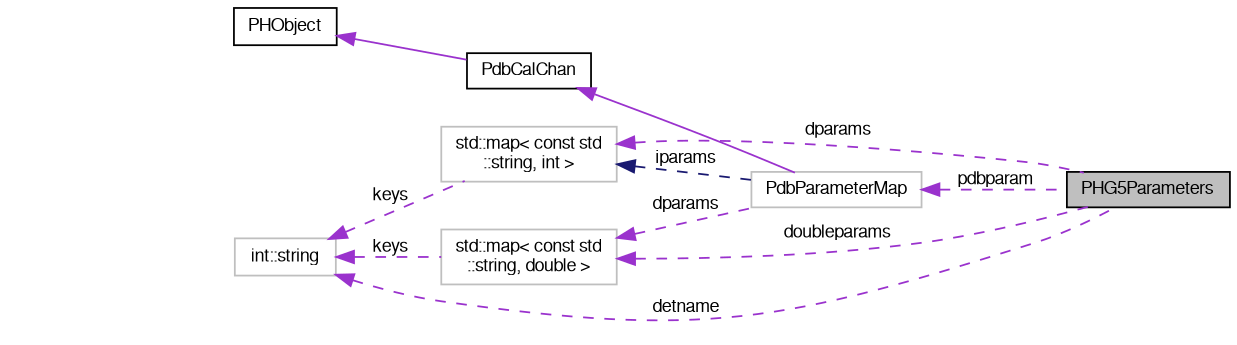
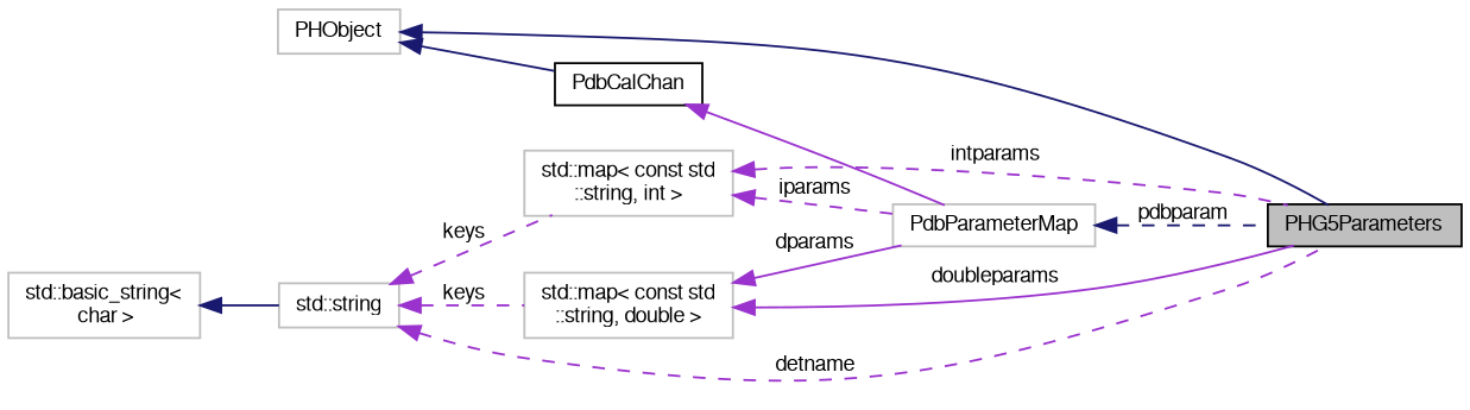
  digraph {
    rankdir=LR
    node [color=grey75 fontname=FreeSans fontsize=10 shape=record]
    edge [color=darkorchid3 dir=back fontname=FreeSans fontsize=10 labelfontname=FreeSans labelfontsize=10 style=dashed]
    n1 [color=black fillcolor=grey75 fontcolor=black height=0.2 label=PHG5Parameters style=filled width=0.4]
-   n2 [color=black height=0.2 label=PHObject width=0.4]
+   n2 [height=0.2 label=PHObject width=0.4]
    n3 [color=black height=0.2 label=PdbCalChan width=0.4]
    n4 [height=0.2 label=PdbParameterMap width=0.4]
    n5 [height=0.2 label="std::map\< const std\l::string, double \>" width=0.4]
-   n6 [height=0.2 label="int::string" width=0.4]
+   n6 [height=0.2 label="std::string" width=0.4]
    n7 [height=0.2 label="std::map\< const std\l::string, int \>" width=0.4]
-   n2 -> n3 [style=solid]
+   n8 [height=0.2 label="std::basic_string\<\l char \>" width=0.4]
+   n2 -> n1 [color=midnightblue style=solid]
+   n2 -> n3 [color=midnightblue style=solid]
    n3 -> n4 [style=solid]
-   n4 -> n1 [label=" pdbparam"]
-   n5 -> n1 [label=" doubleparams"]
-   n5 -> n4 [label=" dparams"]
+   n4 -> n1 [color=midnightblue label=" pdbparam"]
+   n5 -> n1 [label=" doubleparams" style=solid]
+   n5 -> n4 [label=" dparams" style=solid]
    n6 -> n1 [label=" detname"]
    n6 -> n5 [label=" keys"]
    n6 -> n7 [label=" keys"]
-   n7 -> n1 [label=" dparams"]
-   n7 -> n4 [color=midnightblue label=" iparams"]
+   n7 -> n1 [label=" intparams"]
+   n7 -> n4 [label=" iparams"]
+   n8 -> n6 [color=midnightblue style=solid]
  }
